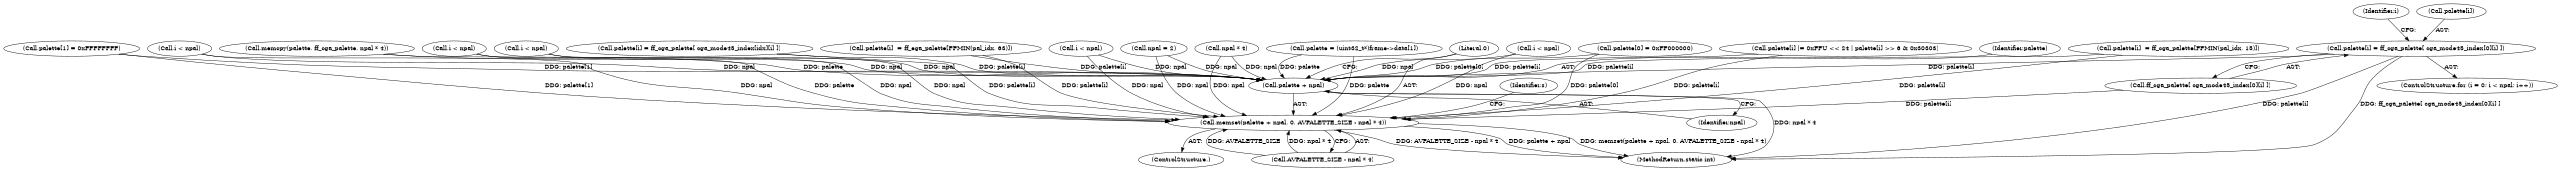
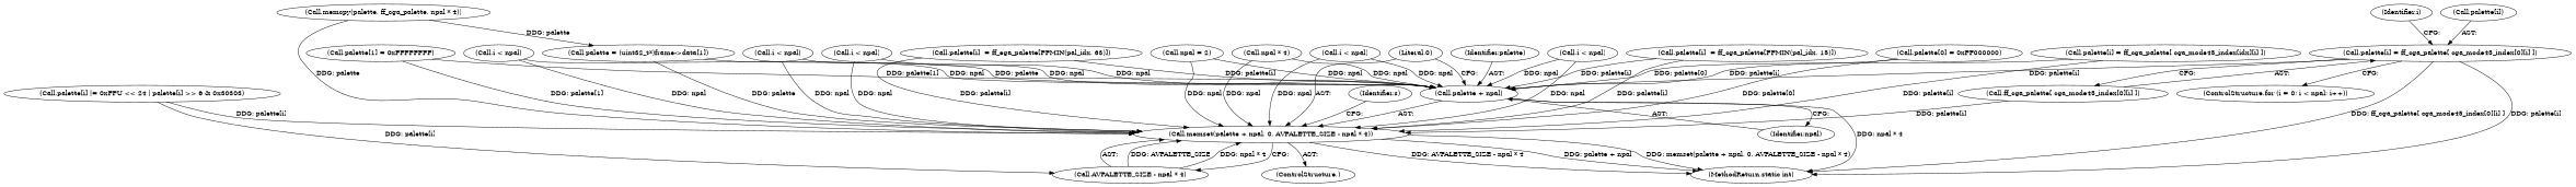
  digraph {
    n1 [label="(Call,palette[i] = ff_cga_palette[ cga_mode45_index[0][i] ])"]
    n2 [label="(Call,palette + npal)"]
    n3 [label="(ControlStructure,for (i = 0; i < npal; i++))"]
    n4 [label="(Call,ff_cga_palette[ cga_mode45_index[0][i] ])"]
    n5 [label="(MethodReturn,static int)"]
    n6 [label="(Call,memset(palette + npal, 0, AVPALETTE_SIZE - npal * 4))"]
    n7 [label="(ControlStructure,)"]
    n8 [label="(Call,AVPALETTE_SIZE - npal * 4)"]
    n9 [label="(Identifier,npal)"]
    n10 [label="(Call,npal * 4)"]
    n11 [label="(Call,i < npal)"]
    n12 [label="(Call,palette[0] = 0xFF000000)"]
    n13 [label="(Call,palette[i] = ff_cga_palette[ cga_mode45_index[idx][i] ])"]
    n14 [label="(Call,i < npal)"]
    n15 [label="(Call,palette[1] = 0xFFFFFFFF)"]
    n16 [label="(Call,i < npal)"]
    n17 [label="(Identifier,i)"]
    n18 [label="(Call,palette[i])"]
    n19 [label="(Call,memcpy(palette, ff_cga_palette, npal * 4))"]
    n20 [label="(Call,i < npal)"]
    n21 [label="(Call,i < npal)"]
    n22 [label="(Call,palette[i]  = ff_ega_palette[FFMIN(pal_idx, 63)])"]
    n23 [label="(Call,npal = 2)"]
    n24 [label="(Call,palette = (uint32_t*)frame->data[1])"]
    n25 [label="(Identifier,palette)"]
    n26 [label="(Literal,0)"]
    n27 [label="(Call,palette[i] |= 0xFFU << 24 | palette[i] >> 6 & 0x30303)"]
    n28 [label="(Call,palette[i]  = ff_cga_palette[FFMIN(pal_idx, 15)])"]
    n29 [label="(Identifier,s)"]
    n1 -> n2 [label="DDG: palette[i]"]
-   n1 -> n3 [label="AST: "]
+   n1 -> n3 [label="CFG: "]
    n1 -> n4 [label="CFG: "]
    n1 -> n5 [label="DDG: ff_cga_palette[ cga_mode45_index[0][i] ]"]
    n1 -> n5 [label="DDG: palette[i]"]
    n2 -> n5 [label="DDG: npal * 4"]
    n2 -> n6 [label="AST: "]
    n2 -> n9 [label="CFG: "]
    n4 -> n1 [label="AST: "]
    n4 -> n6 [label="DDG: palette[i]"]
    n6 -> n5 [label="DDG: AVPALETTE_SIZE - npal * 4"]
    n6 -> n5 [label="DDG: palette + npal"]
    n6 -> n5 [label="DDG: memset(palette + npal, 0, AVPALETTE_SIZE - npal * 4)"]
    n6 -> n7 [label="AST: "]
    n6 -> n8 [label="CFG: "]
    n8 -> n6 [label="AST: "]
    n8 -> n6 [label="DDG: AVPALETTE_SIZE"]
    n8 -> n6 [label="DDG: npal * 4"]
    n9 -> n2 [label="AST: "]
    n10 -> n2 [label="DDG: npal"]
    n10 -> n6 [label="DDG: npal"]
    n11 -> n2 [label="DDG: npal"]
    n11 -> n6 [label="DDG: npal"]
    n12 -> n2 [label="DDG: palette[0]"]
    n12 -> n6 [label="DDG: palette[0]"]
    n13 -> n2 [label="DDG: palette[i]"]
    n13 -> n6 [label="DDG: palette[i]"]
    n14 -> n2 [label="DDG: npal"]
    n14 -> n6 [label="DDG: npal"]
    n15 -> n2 [label="DDG: palette[1]"]
    n15 -> n6 [label="DDG: palette[1]"]
    n16 -> n2 [label="DDG: npal"]
    n16 -> n6 [label="DDG: npal"]
    n17 -> n1 [label="CFG: "]
    n18 -> n1 [label="AST: "]
-   n19 -> n2 [label="DDG: palette"]
+   n19 -> n24 [label="DDG: palette"]
    n19 -> n6 [label="DDG: palette"]
    n20 -> n2 [label="DDG: npal"]
    n20 -> n6 [label="DDG: npal"]
    n21 -> n2 [label="DDG: npal"]
    n21 -> n6 [label="DDG: npal"]
    n22 -> n2 [label="DDG: palette[i]"]
    n22 -> n6 [label="DDG: palette[i]"]
    n23 -> n2 [label="DDG: npal"]
    n23 -> n6 [label="DDG: npal"]
    n24 -> n2 [label="DDG: palette"]
    n24 -> n6 [label="DDG: palette"]
    n25 -> n2 [label="AST: "]
    n26 -> n2 [label="CFG: "]
    n26 -> n6 [label="AST: "]
-   n27 -> n2 [label="DDG: palette[i]"]
+   n27 -> n8 [label="DDG: palette[i]"]
    n27 -> n6 [label="DDG: palette[i]"]
    n28 -> n2 [label="DDG: palette[i]"]
    n28 -> n6 [label="DDG: palette[i]"]
    n29 -> n6 [label="CFG: "]
  }
